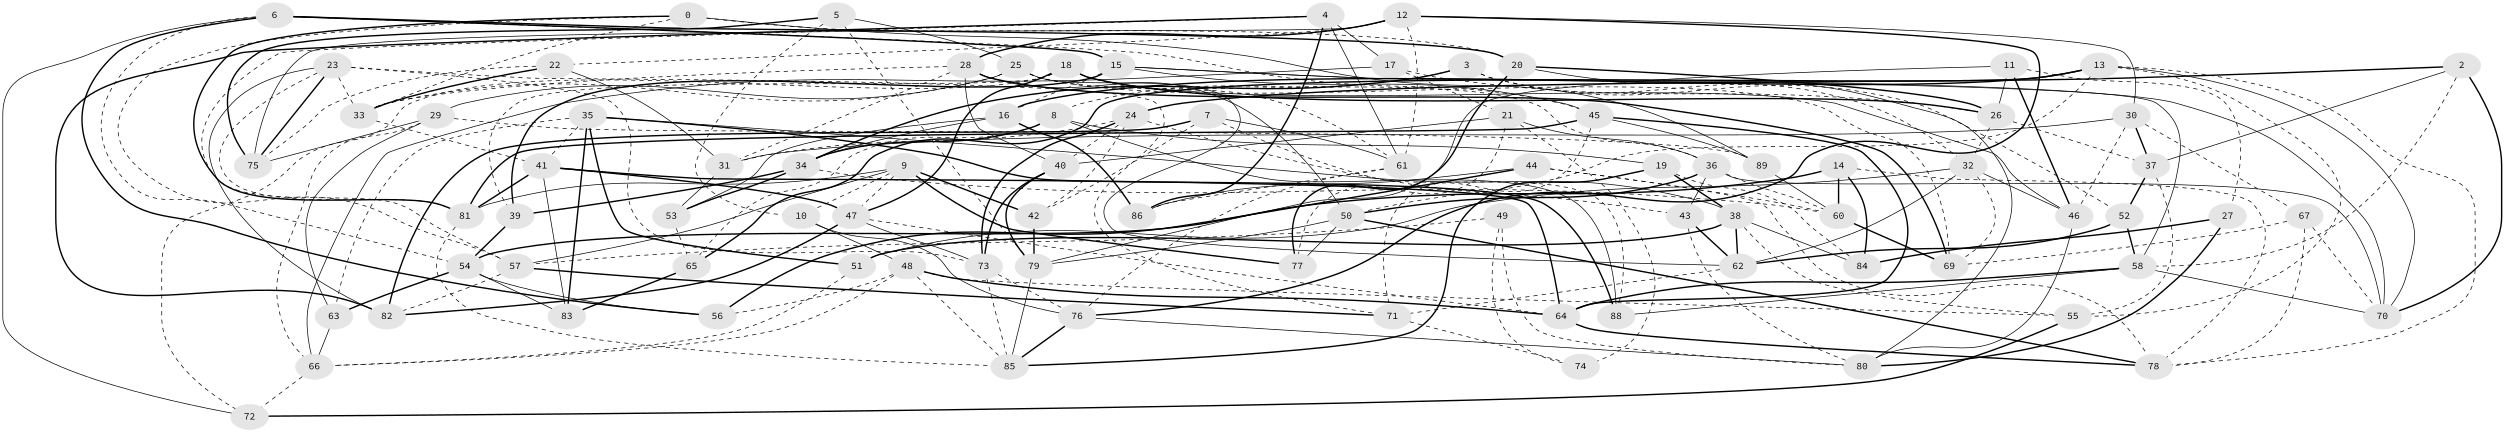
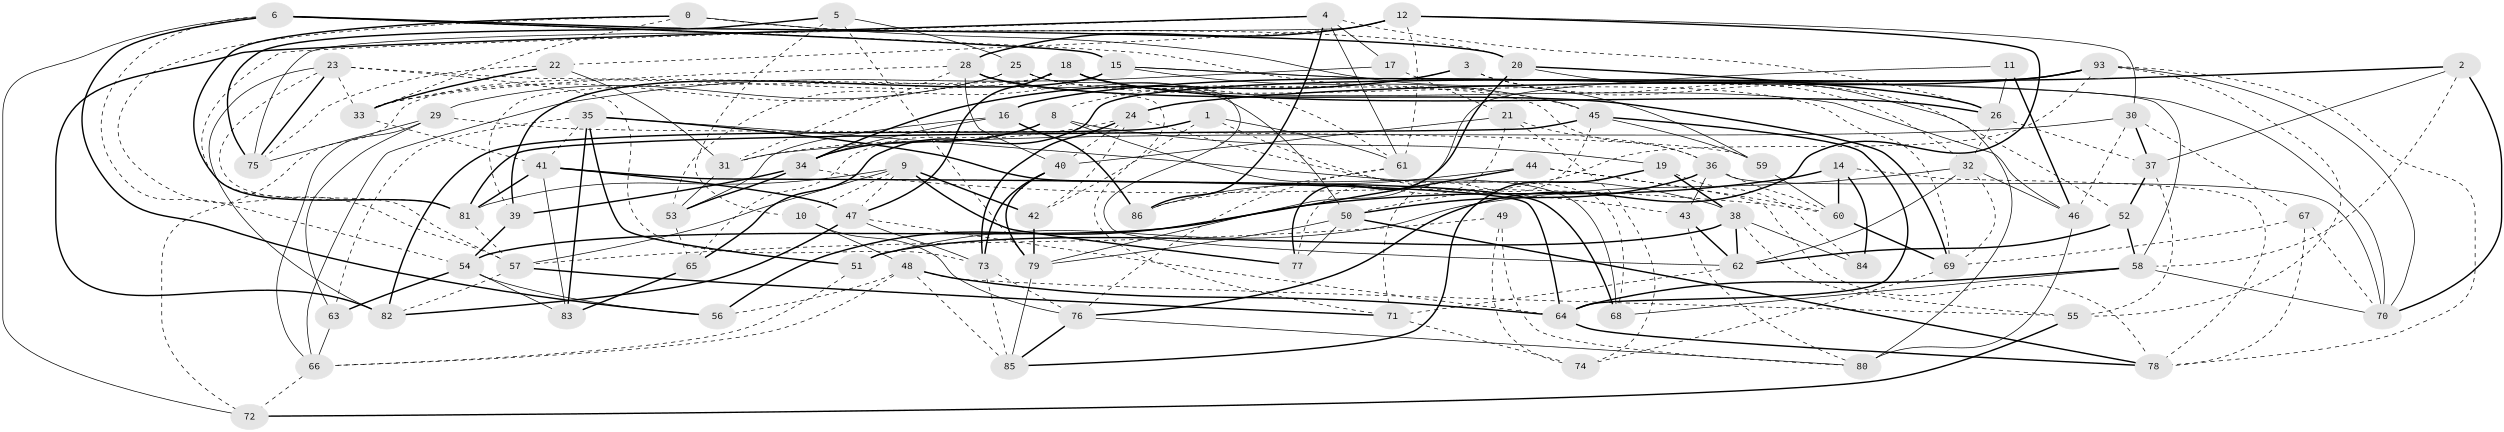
  graph {
    fontname="Source Code Pro"
    node [color=gray90 fontname="Source Code Pro" style=filled]
    edge [fontname="Source Code Pro" style=dashed weight=1.0]
-   1 [label=7]
+   1
    42
    61
-   68 [label=88]
+   68
    82
    79
    86
    76
    2
    24
    37
    58
    70
    40
    31
    73
    43
    52
    55
    64
    3
    8
    32
    34
    19
    65
    46
    62
    69
    51
    60
    39
    53
    4
    17
    57
    26
    21
    66
    71
    5
    10
    25
    75
    48
    33
    36
    29
    85
    6
    15
    20
    45
    54
    56
    72
    77
    80
-   59 [label=89]
+   59
    81
    63
    83
    n63 [label=0]
    41
    84
    38
    9
    47
    11
-   27
    12
    22
    28
    30
    50
    67
-   13
+   13 [label=93]
    16
    78
    14
    74
    18
    23
    35
    44
    49
    1 -- 42
    1 -- 61 [style=solid]
    1 -- 68
    1 -- 82 [style=bold]
    42 -- 79 [style=bold]
    61 -- 86
    61 -- 76
    79 -- 85 [style=solid]
    76 -- 85 [style=bold]
    76 -- 80 [style=solid]
    2 -- 24 [style=bold]
    2 -- 37 [style=solid]
    2 -- 58
    2 -- 70 [style=bold]
    24 -- 42
    24 -- 40
    24 -- 31
    24 -- 73 [style=bold]
    24 -- 43
    37 -- 52 [style=bold]
    37 -- 55 [weight=2.0]
    58 -- 68 [style=solid]
    58 -- 70 [style=solid]
    58 -- 64 [style=bold]
    40 -- 79 [style=bold]
    40 -- 73 [style=bold]
    31 -- 53 [style=solid weight=2.0]
    73 -- 76
    73 -- 85
    43 -- 62 [style=bold]
    43 -- 80
    52 -- 58 [style=bold]
    52 -- 62 [style=bold]
    55 -- 72 [style=bold]
    64 -- 78 [style=bold]
    3 -- 52
    3 -- 8
    3 -- 32
    3 -- 34 [style=bold]
    8 -- 68 [style=solid]
    8 -- 34 [style=bold]
    8 -- 19 [style=solid weight=2.0]
    8 -- 65
    32 -- 46 [style=solid]
    32 -- 62 [style=solid]
    32 -- 69
    32 -- 51 [style=solid]
    34 -- 60
    34 -- 39 [style=bold]
    34 -- 53 [style=bold]
    19 -- 85 [style=bold]
    19 -- 84 [weight=2.0]
    19 -- 38 [style=bold]
    65 -- 83 [style=bold]
    46 -- 80 [style=solid]
    62 -- 71
+   69 -- 74
    51 -- 66
    60 -- 69 [style=bold]
    39 -- 54 [style=bold]
    53 -- 65
    4 -- 61 [style=solid]
    4 -- 82 [style=bold weight=2.0]
    4 -- 86 [style=bold]
    4 -- 17 [style=solid]
    4 -- 57
-   17 -- 26
+   4 -- 26
    17 -- 21
    17 -- 66 [style=solid]
    57 -- 82
    57 -- 71 [style=bold]
    26 -- 37
    26 -- 32
    21 -- 40 [style=solid]
-   21 -- 36 [style=solid]
+   21 -- 36
    21 -- 77
    21 -- 74 [weight=2.0]
    66 -- 72
    71 -- 74 [weight=2.0]
    5 -- 79
    5 -- 10
    5 -- 25 [style=solid]
    5 -- 75 [style=bold]
    10 -- 76 [style=solid]
    10 -- 48 [style=solid]
    25 -- 62 [style=solid]
    25 -- 69
    25 -- 33
    25 -- 36
    25 -- 29 [style=solid]
    48 -- 55
    48 -- 64 [style=bold]
    48 -- 66
    48 -- 85
    48 -- 56
    33 -- 41
    36 -- 70 [style=solid]
    36 -- 43 [style=solid]
    36 -- 60
    36 -- 50 [style=bold]
-   29 -- 66
+   29 -- 66 [style=solid]
    29 -- 75 [style=solid weight=2.0]
    29 -- 59
    29 -- 63 [style=solid]
    6 -- 15 [style=bold]
    6 -- 20 [style=bold]
    6 -- 45
    6 -- 54
    6 -- 56 [style=bold]
    6 -- 72 [style=solid]
    15 -- 58 [style=solid]
    15 -- 70 [style=solid]
    15 -- 39 [style=bold]
-   15 -- 16
+   15 -- 53
    15 -- 45 [style=solid]
    20 -- 26 [style=bold]
    20 -- 77 [style=bold]
    20 -- 80 [style=solid]
    45 -- 64 [style=bold]
    45 -- 71
    45 -- 59 [style=solid]
    45 -- 81 [style=bold]
    54 -- 56 [style=solid]
    54 -- 63 [style=bold]
    54 -- 83 [style=solid]
    59 -- 60 [style=solid]
-   81 -- 85
+   81 -- 57
    63 -- 66 [style=solid]
    n63 -- 57
    n63 -- 33
    n63 -- 20 [weight=2.0]
    n63 -- 59 [style=solid]
    n63 -- 81 [style=bold]
    41 -- 64 [style=bold]
    41 -- 81 [style=bold]
    41 -- 83 [style=solid]
    41 -- 47 [style=bold]
    38 -- 55
    38 -- 62 [style=bold]
    38 -- 51 [style=bold]
    38 -- 84 [style=solid]
    9 -- 42 [style=bold]
    9 -- 57 [style=solid]
    9 -- 10
    9 -- 77 [style=bold]
    9 -- 81 [style=solid]
    9 -- 47
    47 -- 82 [style=bold]
    47 -- 73 [style=solid]
    47 -- 64
    11 -- 79 [style=solid]
    11 -- 46 [style=bold]
    11 -- 26 [style=solid]
-   11 -- 27
-   27 -- 80 [style=bold]
-   27 -- 84 [style=bold weight=2.0]
    12 -- 61
    12 -- 76 [style=bold]
    12 -- 75 [style=solid]
    12 -- 22
    12 -- 28 [style=bold]
    12 -- 30 [style=solid]
    22 -- 31 [style=solid]
    22 -- 75
    22 -- 33 [style=bold]
    28 -- 40 [style=solid]
    28 -- 31
    28 -- 69 [style=bold]
    28 -- 33
    28 -- 50 [style=solid]
    30 -- 37 [style=bold]
    30 -- 31 [style=solid]
    30 -- 46 [weight=2.0]
    30 -- 67
    50 -- 79 [style=solid]
    50 -- 77 [style=solid]
    50 -- 78 [style=bold]
    67 -- 70
    67 -- 69
    67 -- 78
    13 -- 70 [style=solid]
    13 -- 55
    13 -- 65 [style=bold]
    13 -- 50
    13 -- 16 [style=bold]
    13 -- 78
    16 -- 86 [style=bold]
    16 -- 34 [style=solid]
    16 -- 53 [style=solid]
    14 -- 60 [style=bold]
    14 -- 54 [style=bold]
    14 -- 84 [style=bold]
    14 -- 78
    18 -- 61
    18 -- 46 [style=solid]
    18 -- 39
    18 -- 26 [style=bold]
    18 -- 72
    18 -- 47 [style=bold]
    23 -- 82 [style=solid]
    23 -- 73
    23 -- 71
    23 -- 75 [style=bold]
    23 -- 33
    23 -- 81
    35 -- 68 [style=bold]
    35 -- 51 [style=bold]
    35 -- 63
    35 -- 83 [style=bold]
    35 -- 41
    35 -- 38 [style=solid]
    44 -- 86 [style=solid]
    44 -- 60
    44 -- 56 [style=bold]
    44 -- 78
    49 -- 57
    49 -- 80
    49 -- 74
  }
